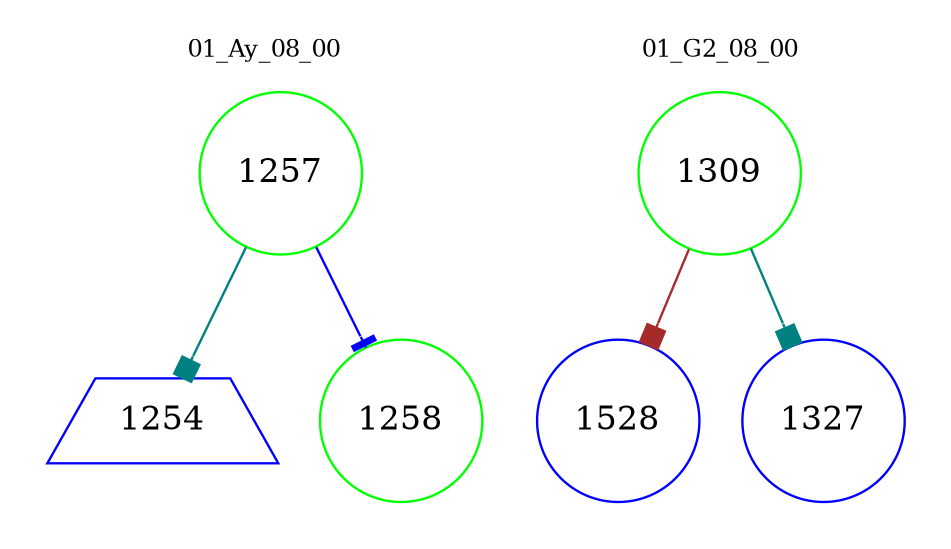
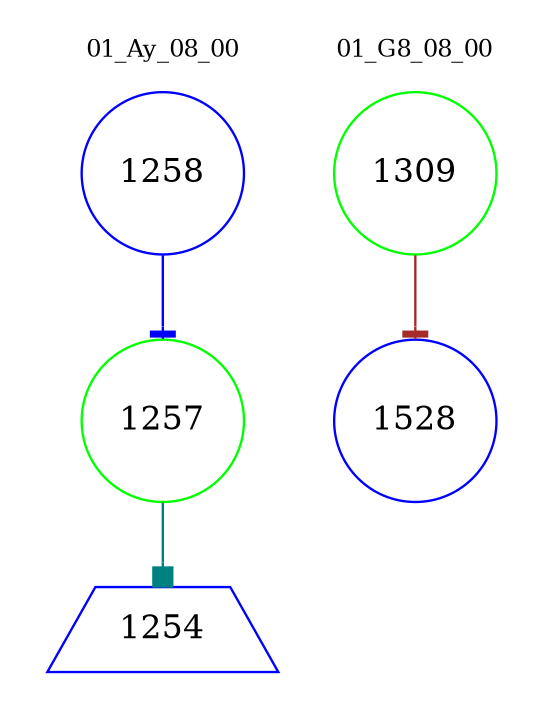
  digraph {
    node [color=blue shape=circle]
    edge [arrowhead=box color=teal]
    n1 [color=green label=1257]
    n2 [label=1254 shape=trapezium]
-   n3 [color=green label=1258]
+   n3 [label=1258]
    n4 [color=green label=1309]
    n5 [label=1528]
-   n6 [label=1327]
    subgraph cluster_1 {
      color=white
      fontsize=10
      label="01_Ay_08_00"
      n1
      n2
      n3
    }
    subgraph cluster_2 {
      color=white
      fontsize=10
-     label="01_G2_08_00"
+     label="01_G8_08_00"
      n4
      n5
-     n6
    }
    n1 -> n2
-   n1 -> n3 [arrowhead=tee color=blue]
-   n4 -> n5 [color=brown]
-   n4 -> n6
+   n3 -> n1 [arrowhead=tee color=blue]
+   n4 -> n5 [arrowhead=tee color=brown]
  }
